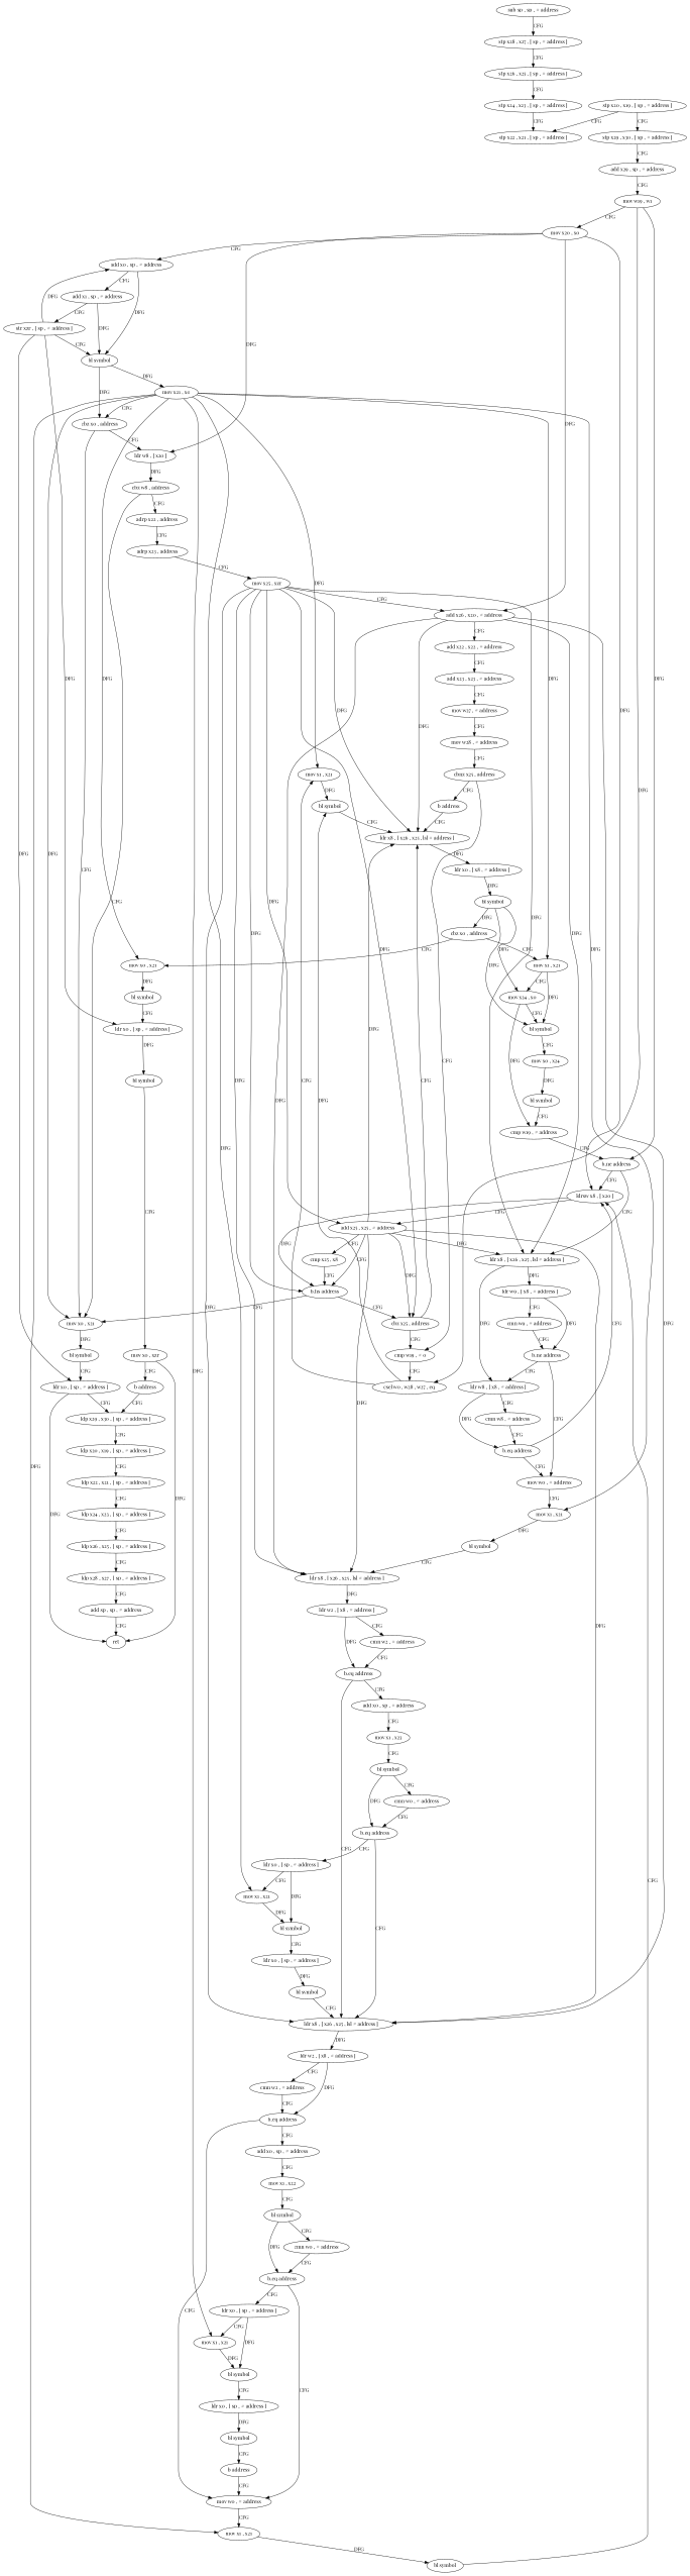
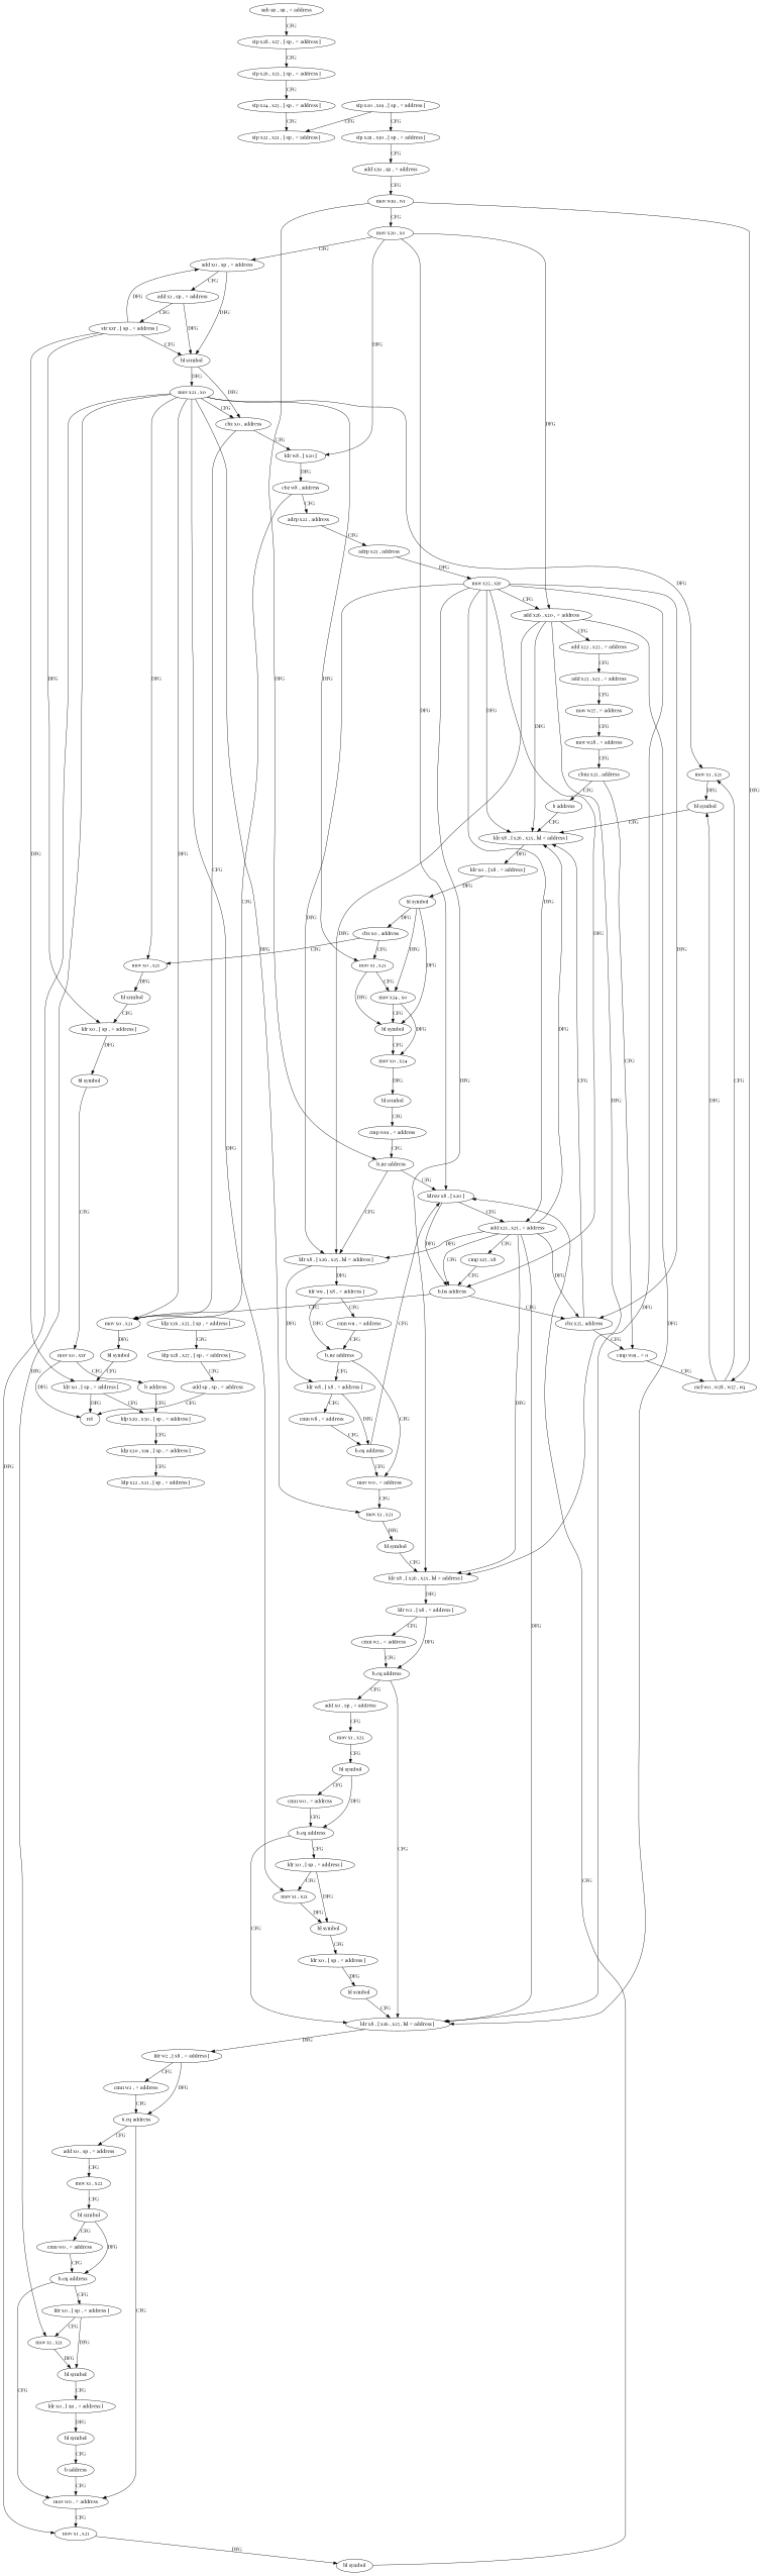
  digraph {
    fontname="Playfair Display"
    node [fontname="Playfair Display"]
    edge [fontname="Playfair Display"]
    n1 [label="sub sp , sp , # address"]
    n2 [label="stp x28 , x27 , [ sp , # address ]"]
    n3 [label="stp x26 , x25 , [ sp , # address ]"]
    n4 [label="stp x24 , x23 , [ sp , # address ]"]
    n5 [label="stp x22 , x21 , [ sp , # address ]"]
    n6 [label="stp x20 , x19 , [ sp , # address ]"]
    n7 [label="stp x29 , x30 , [ sp , # address ]"]
    n8 [label="add x29 , sp , # address"]
    n9 [label="mov w19 , w1"]
    n10 [label="mov x20 , x0"]
    n11 [label="csel w0 , w28 , w27 , eq"]
    n12 [label="b.ne address"]
    n13 [label="add x0 , sp , # address"]
    n14 [label="ldr w8 , [ x20 ]"]
    n15 [label="add x26 , x20 , # address"]
    n16 [label="ldrsw x8 , [ x20 ]"]
    n17 [label="mov x1 , x21"]
    n18 [label="bl symbol"]
    n19 [label="ldr x8 , [ x26 , x25 , lsl # address ]"]
    n20 [label="add x1 , sp , # address"]
    n21 [label="bl symbol"]
    n22 [label="cbz w8 , address"]
    n23 [label="ldr x8 , [ x26 , x25 , lsl # address ]"]
    n24 [label="ldr x8 , [ x26 , x25 , lsl # address ]"]
    n25 [label="ldr x8 , [ x26 , x25 , lsl # address ]"]
    n26 [label="add x22 , x22 , # address"]
    n27 [label="add x25 , x25 , # address"]
    n28 [label="b.hs address"]
    n29 [label="str xzr , [ sp , # address ]"]
    n30 [label="mov x21 , x0"]
    n31 [label="cbz x0 , address"]
    n32 [label="ldr x0 , [ sp , # address ]"]
    n33 [label="ldr x0 , [ sp , # address ]"]
    n34 [label="ldp x29 , x30 , [ sp , # address ]"]
    n35 [label=ret]
    n36 [label="bl symbol"]
    n37 [label="mov x0 , x21"]
    n38 [label="mov x0 , x21"]
    n39 [label="mov x1 , x21"]
    n40 [label="mov x1 , x21"]
    n41 [label="mov x1 , x21"]
    n42 [label="mov x1 , x21"]
    n43 [label="mov x1 , x21"]
    n44 [label="bl symbol"]
    n45 [label="bl symbol"]
    n46 [label="mov x24 , x0"]
    n47 [label="bl symbol"]
    n48 [label="bl symbol"]
    n49 [label="bl symbol"]
    n50 [label="bl symbol"]
    n51 [label="bl symbol"]
    n52 [label="adrp x22 , address"]
    n53 [label="ldp x20 , x19 , [ sp , # address ]"]
    n54 [label="ldp x22 , x21 , [ sp , # address ]"]
    n55 [label="adrp x23 , address"]
    n56 [label="mov x25 , xzr"]
    n57 [label="cbz x25 , address"]
    n58 [label="ldr x0 , [ x8 , # address ]"]
    n59 [label="ldr w9 , [ x8 , # address ]"]
    n60 [label="ldr w8 , [ x8 , # address ]"]
    n61 [label="cmp x25 , x8"]
    n62 [label="cmp w19 , # 0"]
    n63 [label="ldr w2 , [ x8 , # address ]"]
    n64 [label="ldr w2 , [ x8 , # address ]"]
    n65 [label="add x23 , x23 , # address"]
    n66 [label="mov w27 , # address"]
    n67 [label="mov w28 , # address"]
    n68 [label="cbnz x25 , address"]
    n69 [label="b address"]
    n70 [label="bl symbol"]
    n71 [label="mov x0 , xzr"]
    n72 [label="b address"]
    n73 [label="mov x0 , x24"]
    n74 [label="bl symbol"]
    n75 [label="cmp w19 , # address"]
    n76 [label="cmn w9 , # address"]
    n77 [label="b.ne address"]
    n78 [label="cmn w8 , # address"]
    n79 [label="b.eq address"]
    n80 [label="cbz x0 , address"]
-   n81 [label="ldp x24 , x23 , [ sp , # address ]"]
    n82 [label="ldp x26 , x25 , [ sp , # address ]"]
    n83 [label="ldp x28 , x27 , [ sp , # address ]"]
    n84 [label="add sp , sp , # address"]
    n85 [label="mov w0 , # address"]
    n86 [label="cmn w2 , # address"]
    n87 [label="b.eq address"]
    n88 [label="add x0 , sp , # address"]
    n89 [label="mov x1 , x23"]
    n90 [label="cmn w2 , # address"]
    n91 [label="b.eq address"]
    n92 [label="bl symbol"]
    n93 [label="mov w0 , # address"]
    n94 [label="add x0 , sp , # address"]
    n95 [label="mov x1 , x22"]
    n96 [label="bl symbol"]
    n97 [label="cmn w0 , # address"]
    n98 [label="b.eq address"]
    n99 [label="ldr x0 , [ sp , # address ]"]
    n100 [label="ldr x0 , [ sp , # address ]"]
    n101 [label="cmn w0 , # address"]
    n102 [label="b.eq address"]
    n103 [label="ldr x0 , [ sp , # address ]"]
    n104 [label="ldr x0 , [ sp , # address ]"]
    n105 [label="bl symbol"]
    n106 [label="bl symbol"]
    n107 [label="b address"]
    n1 -> n2 [label=CFG]
    n2 -> n3 [label=CFG]
    n3 -> n4 [label=CFG]
    n4 -> n5 [label=CFG]
    n6 -> n5 [label=CFG]
    n6 -> n7 [label=CFG]
    n7 -> n8 [label=CFG]
    n8 -> n9 [label=CFG]
    n9 -> n10 [label=CFG]
    n9 -> n11 [label=DFG]
    n9 -> n12 [label=DFG]
    n10 -> n13 [label=CFG]
    n10 -> n14 [label=DFG]
    n10 -> n15 [label=DFG]
    n10 -> n16 [label=DFG]
    n11 -> n17 [label=CFG]
    n11 -> n18 [label=DFG]
    n12 -> n16 [label=CFG]
    n12 -> n19 [label=CFG]
    n13 -> n20 [label=CFG]
    n13 -> n21 [label=DFG]
    n14 -> n22 [label=DFG]
    n15 -> n19 [label=DFG]
    n15 -> n23 [label=DFG]
    n15 -> n24 [label=DFG]
    n15 -> n25 [label=DFG]
    n15 -> n26 [label=CFG]
    n16 -> n27 [label=CFG]
    n16 -> n28 [label=DFG]
    n17 -> n18 [label=DFG]
    n18 -> n23 [label=CFG]
    n19 -> n59 [label=DFG]
    n19 -> n60 [label=DFG]
    n20 -> n21 [label=DFG]
    n20 -> n29 [label=CFG]
    n21 -> n30 [label=DFG]
    n21 -> n31 [label=DFG]
    n22 -> n37 [label=CFG]
    n22 -> n52 [label=CFG]
    n23 -> n58 [label=DFG]
    n24 -> n63 [label=DFG]
    n25 -> n64 [label=DFG]
    n26 -> n65 [label=CFG]
    n27 -> n19 [label=DFG]
    n27 -> n23 [label=DFG]
    n27 -> n24 [label=DFG]
    n27 -> n25 [label=DFG]
    n27 -> n28 [label=CFG]
    n27 -> n57 [label=DFG]
    n27 -> n61 [label=CFG]
    n28 -> n37 [label=CFG]
    n28 -> n57 [label=CFG]
    n29 -> n13 [label=DFG]
    n29 -> n21 [label=CFG]
    n29 -> n32 [label=DFG]
    n29 -> n33 [label=DFG]
    n30 -> n17 [label=DFG]
    n30 -> n31 [label=CFG]
    n30 -> n37 [label=DFG]
    n30 -> n38 [label=DFG]
    n30 -> n39 [label=DFG]
    n30 -> n40 [label=DFG]
    n30 -> n41 [label=DFG]
    n30 -> n42 [label=DFG]
    n30 -> n43 [label=DFG]
    n31 -> n14 [label=CFG]
    n31 -> n37 [label=CFG]
    n32 -> n34 [label=CFG]
    n32 -> n35 [label=DFG]
    n33 -> n36 [label=DFG]
    n34 -> n53 [label=CFG]
    n36 -> n71 [label=CFG]
    n37 -> n44 [label=DFG]
    n38 -> n45 [label=DFG]
    n39 -> n46 [label=CFG]
    n39 -> n47 [label=DFG]
    n40 -> n48 [label=DFG]
    n41 -> n49 [label=DFG]
    n42 -> n50 [label=DFG]
    n43 -> n51 [label=DFG]
    n44 -> n32 [label=CFG]
    n45 -> n33 [label=CFG]
    n46 -> n47 [label=CFG]
-   n46 -> n75 [label=DFG]
+   n46 -> n73 [label=DFG]
    n47 -> n73 [label=CFG]
    n48 -> n24 [label=CFG]
    n49 -> n16 [label=CFG]
    n50 -> n100 [label=CFG]
    n51 -> n104 [label=CFG]
    n52 -> n55 [label=CFG]
    n53 -> n54 [label=CFG]
-   n54 -> n81 [label=CFG]
-   n55 -> n56 [label=CFG]
+   n55 -> n56 [label=DFG]
    n56 -> n15 [label=CFG]
    n56 -> n19 [label=DFG]
    n56 -> n23 [label=DFG]
    n56 -> n24 [label=DFG]
    n56 -> n25 [label=DFG]
    n56 -> n27 [label=DFG]
    n56 -> n28 [label=DFG]
    n56 -> n57 [label=DFG]
    n57 -> n23 [label=CFG]
    n57 -> n62 [label=CFG]
    n58 -> n70 [label=DFG]
    n59 -> n76 [label=CFG]
    n59 -> n77 [label=DFG]
    n60 -> n78 [label=CFG]
    n60 -> n79 [label=DFG]
    n61 -> n28 [label=CFG]
    n62 -> n11 [label=CFG]
    n63 -> n86 [label=CFG]
    n63 -> n87 [label=DFG]
    n64 -> n90 [label=CFG]
    n64 -> n91 [label=DFG]
    n65 -> n66 [label=CFG]
    n66 -> n67 [label=CFG]
    n67 -> n68 [label=CFG]
    n68 -> n62 [label=CFG]
    n68 -> n69 [label=CFG]
    n69 -> n23 [label=CFG]
    n70 -> n46 [label=DFG]
    n70 -> n47 [label=DFG]
    n70 -> n80 [label=DFG]
    n71 -> n35 [label=DFG]
    n71 -> n72 [label=CFG]
    n72 -> n34 [label=CFG]
    n73 -> n74 [label=DFG]
    n74 -> n75 [label=CFG]
    n75 -> n12 [label=CFG]
    n76 -> n77 [label=CFG]
    n77 -> n60 [label=CFG]
    n77 -> n85 [label=CFG]
    n78 -> n79 [label=CFG]
    n79 -> n16 [label=CFG]
    n79 -> n85 [label=CFG]
    n80 -> n38 [label=CFG]
    n80 -> n39 [label=CFG]
-   n81 -> n82 [label=CFG]
    n82 -> n83 [label=CFG]
    n83 -> n84 [label=CFG]
    n84 -> n35 [label=CFG]
    n85 -> n40 [label=CFG]
    n86 -> n87 [label=CFG]
    n87 -> n25 [label=CFG]
    n87 -> n88 [label=CFG]
    n88 -> n89 [label=CFG]
    n89 -> n92 [label=CFG]
    n90 -> n91 [label=CFG]
    n91 -> n93 [label=CFG]
    n91 -> n94 [label=CFG]
    n92 -> n97 [label=CFG]
    n92 -> n98 [label=DFG]
    n93 -> n41 [label=CFG]
    n94 -> n95 [label=CFG]
    n95 -> n96 [label=CFG]
    n96 -> n101 [label=CFG]
    n96 -> n102 [label=DFG]
    n97 -> n98 [label=CFG]
    n98 -> n25 [label=CFG]
    n98 -> n99 [label=CFG]
    n99 -> n42 [label=CFG]
    n99 -> n50 [label=DFG]
    n100 -> n105 [label=DFG]
    n101 -> n102 [label=CFG]
    n102 -> n93 [label=CFG]
    n102 -> n103 [label=CFG]
    n103 -> n43 [label=CFG]
    n103 -> n51 [label=DFG]
    n104 -> n106 [label=DFG]
    n105 -> n25 [label=CFG]
    n106 -> n107 [label=CFG]
    n107 -> n93 [label=CFG]
  }
